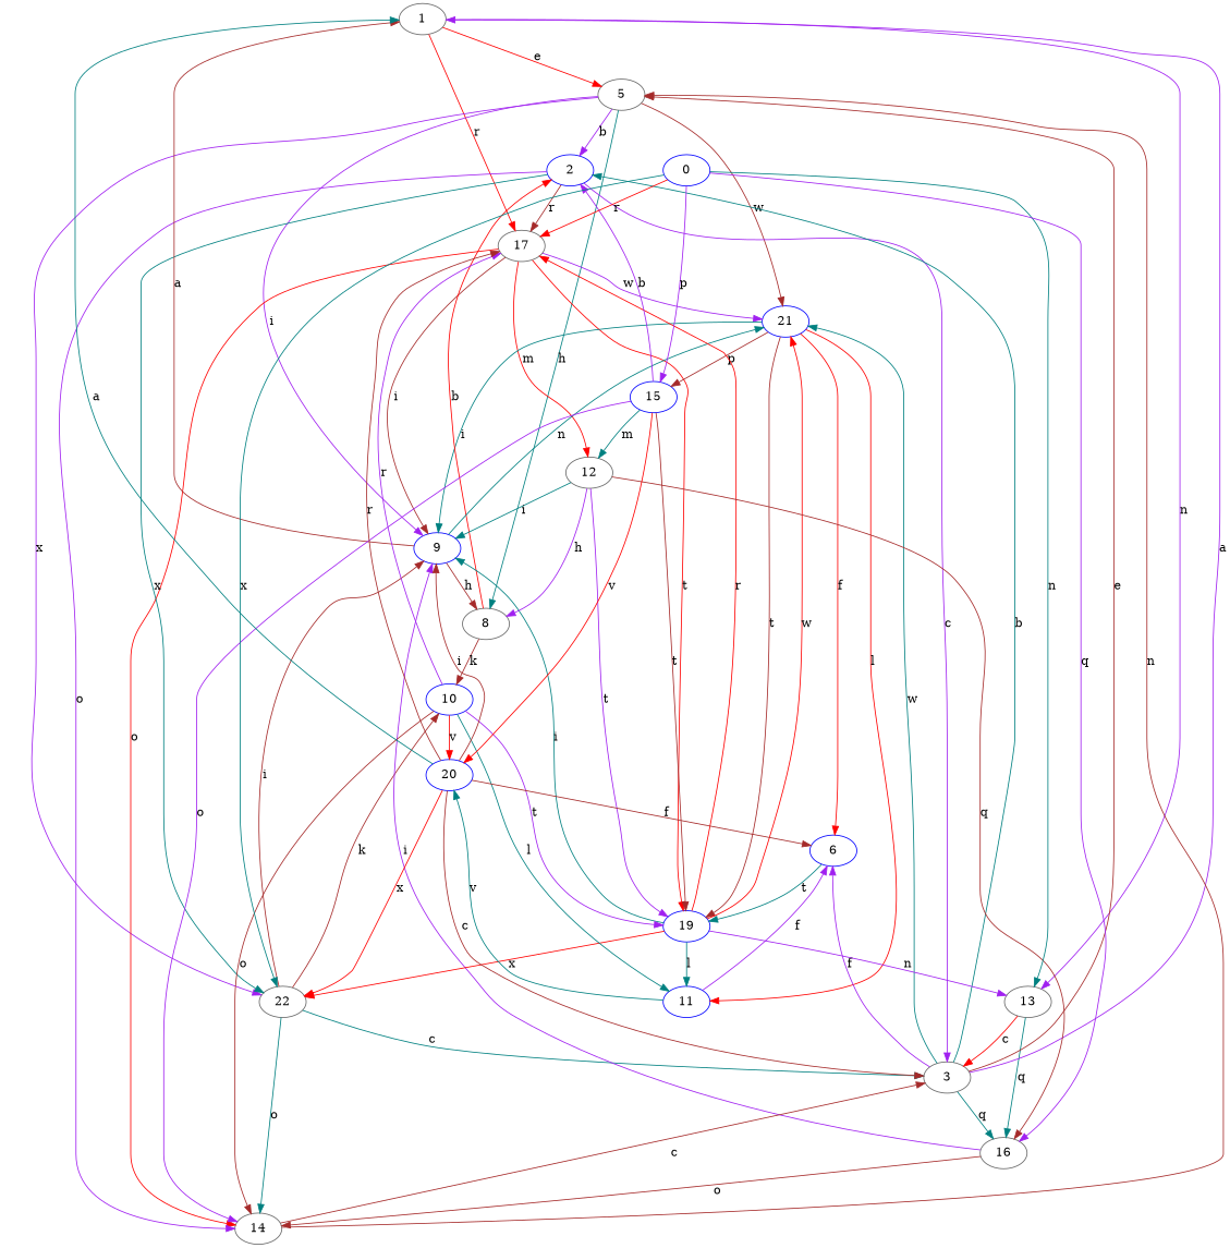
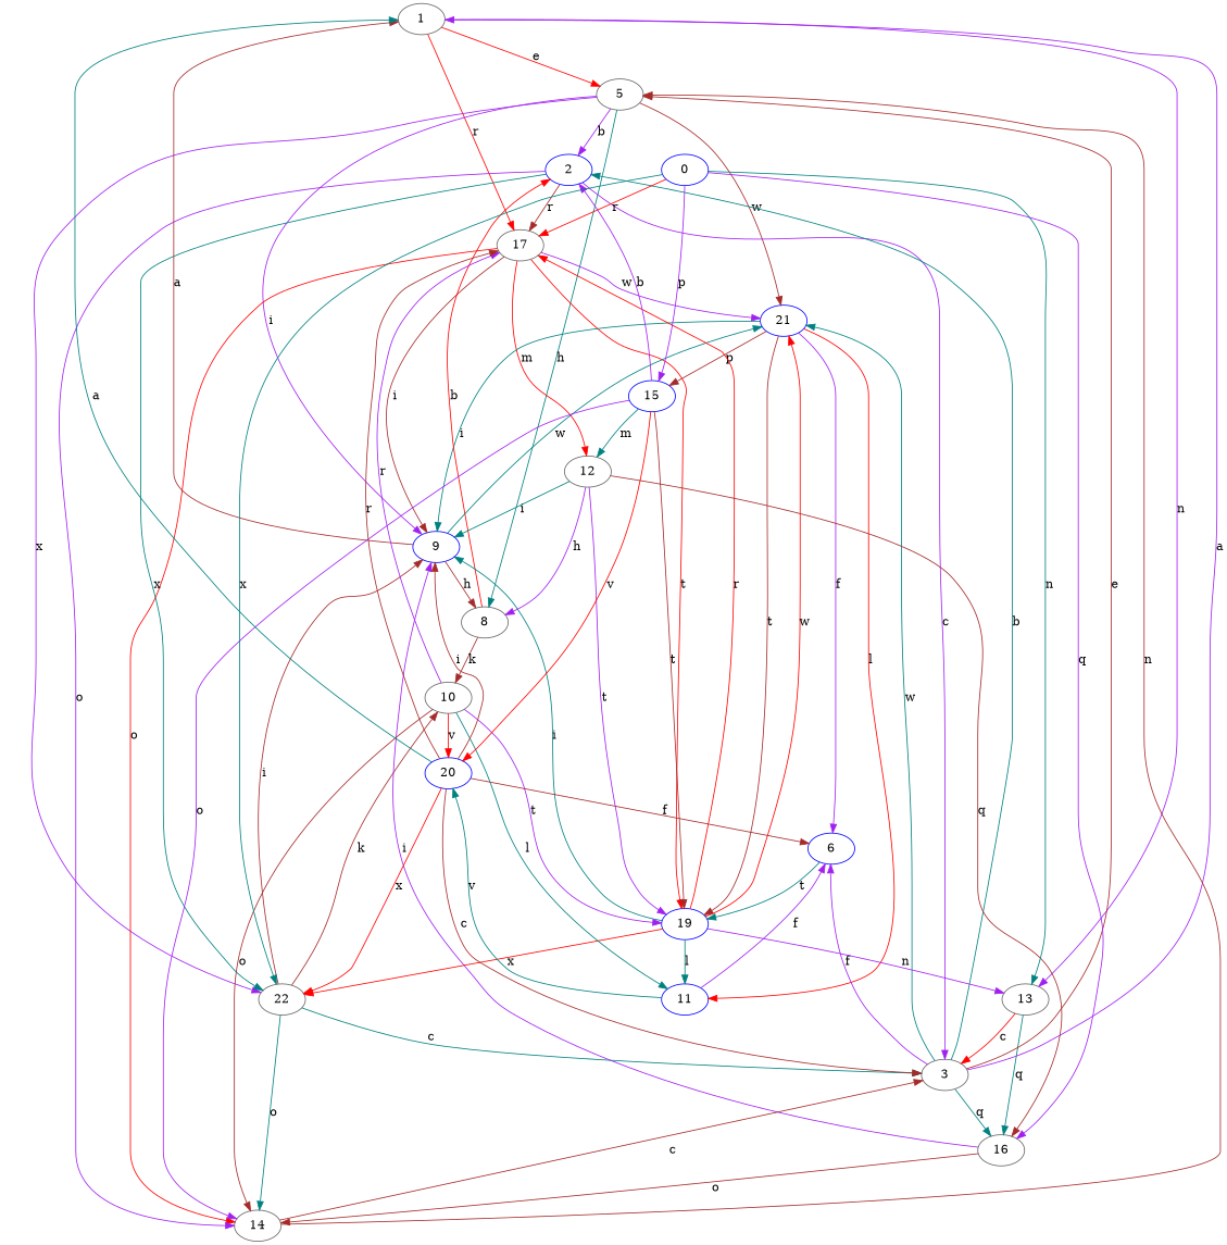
  strict digraph {
    node [color=gray40]
    edge [color=purple]
    1
    5
    13
    17
    2 [color=blue]
    22
    21 [color=blue]
    8
    9 [color=blue]
    3
    16
    14
    19 [color=blue]
    12
    n15 [color=blue label=6]
-   10 [color=blue]
+   10
    11 [color=blue]
    15 [color=blue]
    20 [color=blue]
    0 [color=blue]
    1 -> 5 [color=red label=e]
    1 -> 13 [label=n]
    1 -> 17 [color=red label=r]
    5 -> 2 [label=b]
    5 -> 22 [label=x]
    5 -> 21 [color=brown label=w]
    5 -> 8 [color=teal label=h]
    5 -> 9 [label=i]
    13 -> 3 [color=red label=c]
    13 -> 16 [color=teal label=q]
    17 -> 21 [label=w]
    17 -> 9 [color=brown label=i]
    17 -> 14 [color=red label=o]
    17 -> 19 [color=red label=t]
    17 -> 12 [color=red label=m]
    2 -> 17 [color=brown label=r]
    2 -> 22 [color=teal label=x]
    2 -> 3 [label=c]
    2 -> 14 [label=o]
    22 -> 9 [color=brown label=i]
    22 -> 3 [color=teal label=c]
    22 -> 14 [color=teal label=o]
    22 -> 10 [color=brown label=k]
    21 -> 9 [color=teal label=i]
    21 -> 19 [color=brown label=t]
-   21 -> n15 [color=red label=f]
+   21 -> n15 [label=f]
    21 -> 11 [color=red label=l]
    21 -> 15 [color=brown label=p]
    8 -> 2 [color=red label=b]
    8 -> 10 [color=brown label=k]
    9 -> 1 [color=brown label=a]
-   9 -> 21 [color=teal label=n]
+   9 -> 21 [color=teal label=w]
    9 -> 8 [color=brown label=h]
    3 -> 1 [label=a]
    3 -> 5 [color=brown label=e]
    3 -> 2 [color=teal label=b]
    3 -> 21 [color=teal label=w]
    3 -> 16 [color=teal label=q]
    3 -> n15 [label=f]
    16 -> 9 [label=i]
    16 -> 14 [color=brown label=o]
    14 -> 5 [color=brown label=n]
    14 -> 3 [color=brown label=c]
    19 -> 13 [label=n]
    19 -> 17 [color=red label=r]
    19 -> 22 [color=red label=x]
    19 -> 21 [color=red label=w]
    19 -> 9 [color=teal label=i]
    19 -> 11 [color=teal label=l]
    12 -> 8 [label=h]
    12 -> 9 [color=teal label=i]
    12 -> 16 [color=brown label=q]
    12 -> 19 [label=t]
    n15 -> 19 [color=teal label=t]
    10 -> 17 [label=r]
    10 -> 14 [color=brown label=o]
    10 -> 19 [label=t]
    10 -> 11 [color=teal label=l]
    10 -> 20 [color=red label=v]
    11 -> n15 [label=f]
    11 -> 20 [color=teal label=v]
    15 -> 2 [label=b]
    15 -> 14 [label=o]
    15 -> 19 [color=brown label=t]
    15 -> 12 [color=teal label=m]
    15 -> 20 [color=red label=v]
    20 -> 1 [color=teal label=a]
    20 -> 17 [color=brown label=r]
    20 -> 22 [color=red label=x]
    20 -> 9 [color=brown label=i]
    20 -> 3 [color=brown label=c]
    20 -> n15 [color=brown label=f]
    0 -> 13 [color=teal label=n]
    0 -> 17 [color=red label=r]
    0 -> 22 [color=teal label=x]
    0 -> 16 [label=q]
    0 -> 15 [label=p]
  }
